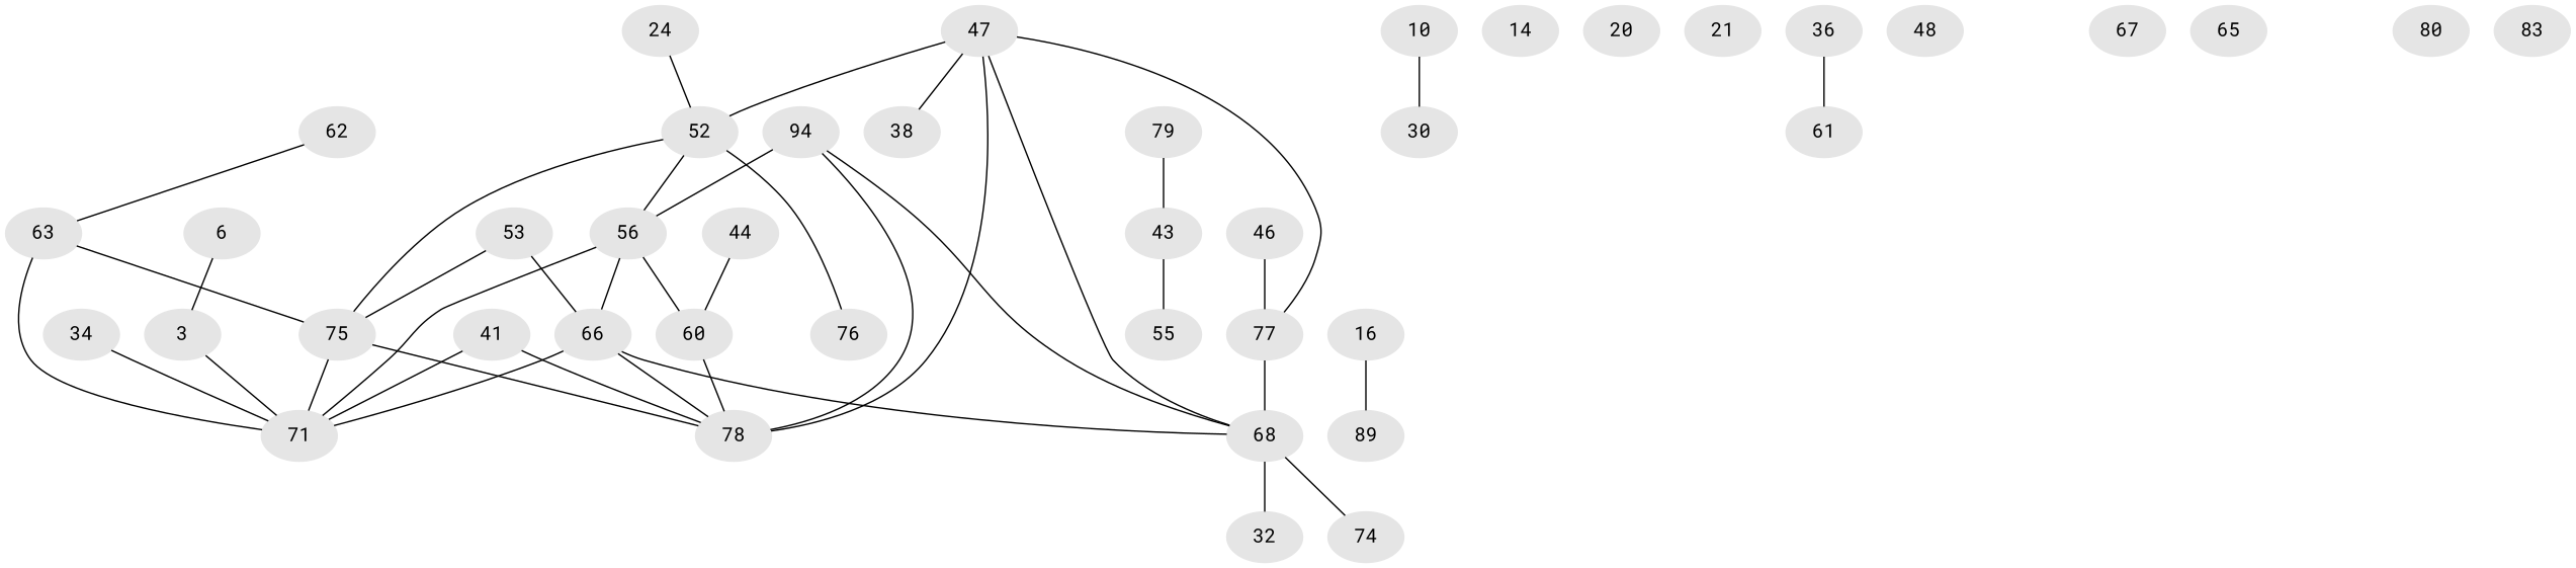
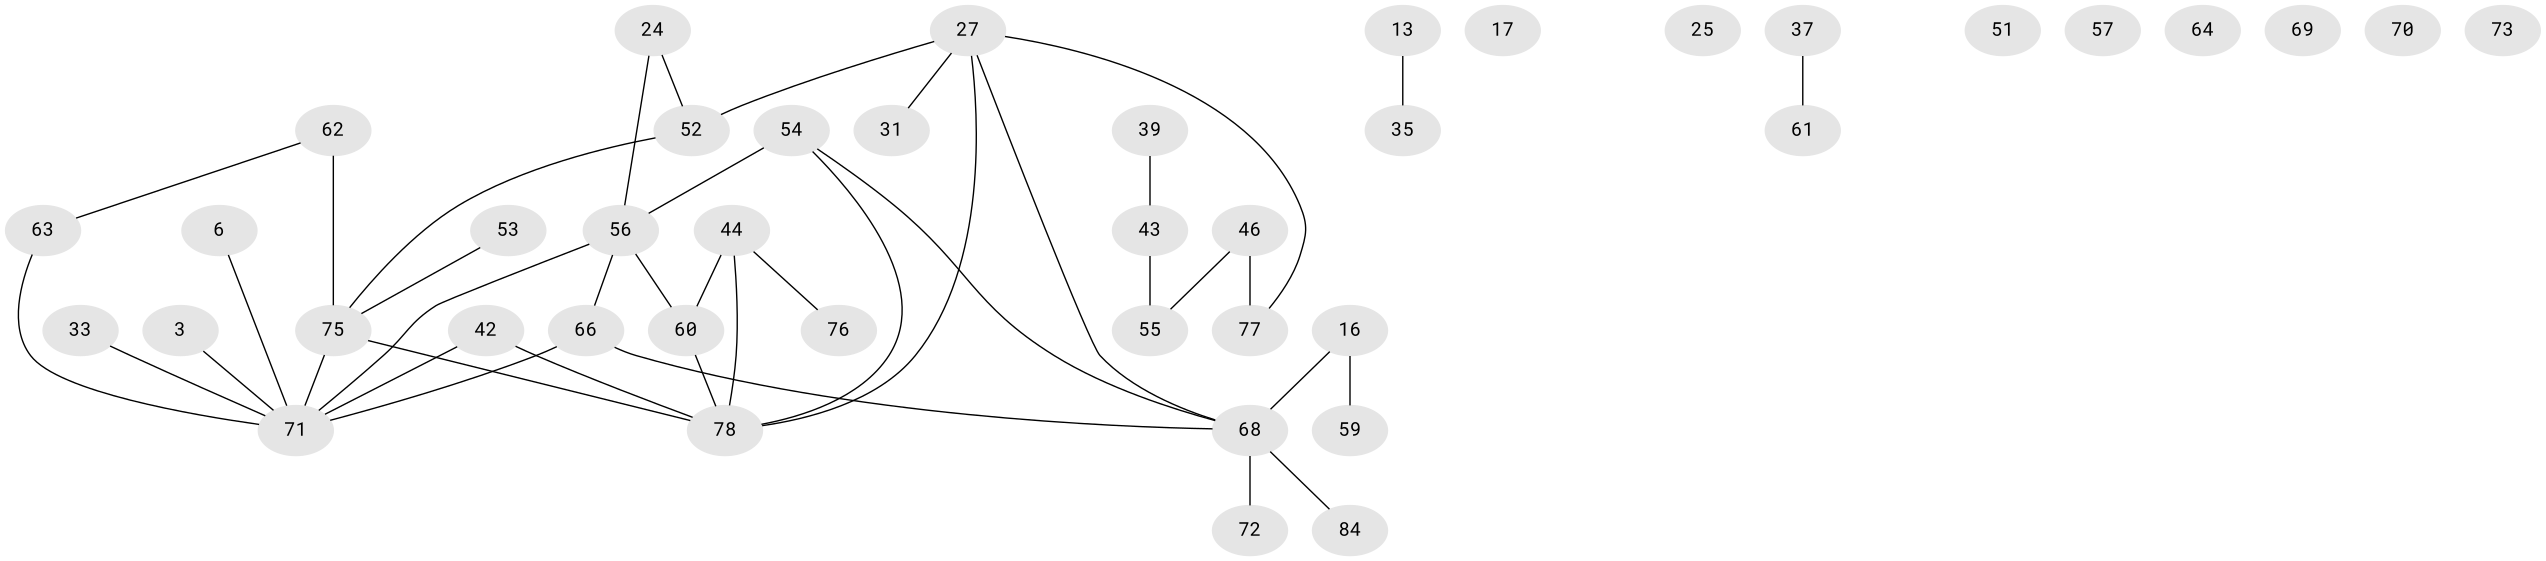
  graph {
    fontname="Roboto Mono"
    node [color=gray90 fontname="Roboto Mono" style=filled]
    edge [fontname="Roboto Mono"]
    71 [super="+58"]
    3
    6
-   13 [label=10]
-   30
+   13
+   30 [label=35]
    16
-   59 [label=89]
+   59
    68 [super="+15+5+28"]
-   72 [label=32]
-   74
-   17 [label=14]
-   20
+   72
+   74 [label=84]
+   17
    24
    52
    56 [super="+35+14"]
    75 [super="+1+2+67"]
-   25 [label=21]
-   27 [super="+9+19" label=47]
-   31 [label=38]
+   25
+   27 [super="+9+19"]
+   31
    77
    78 [super="+49+65"]
-   33 [label=34]
-   37 [label=36]
+   33
+   37
    61
-   39 [label=79]
+   39
    43
    55
-   42 [label=41]
+   42
    44 [super="+22"]
    60 [super="+38+29"]
    76
    46
-   48
+   51
    66 [super="+50"]
    53
-   54 [label=94]
-   57 [label=67]
+   54
+   57
    63 [super="+40"]
    62
-   64 [label=65]
-   70 [label=80]
-   73 [super="+4" label=83]
+   64
+   69
+   70
+   73 [super="+4"]
    3 -- 71
-   6 -- 3
+   6 -- 71
    13 -- 30
    16 -- 59
-   77 -- 68 [weight=2]
+   16 -- 68 [weight=2]
    68 -- 72 [weight=2]
    68 -- 74
    24 -- 52
-   52 -- 56
+   24 -- 56
    52 -- 75
    56 -- 71
    56 -- 60
    56 -- 66
    75 -- 71
    75 -- 78
    27 -- 68
    27 -- 52 [weight=2]
    27 -- 31
    27 -- 77
    27 -- 78 [weight=2]
    33 -- 71
    37 -- 61
    39 -- 43
    43 -- 55
    42 -- 71 [weight=2]
    42 -- 78
    44 -- 60 [weight=3]
-   52 -- 76
+   44 -- 76
    60 -- 78
    46 -- 77
+   46 -- 55
    66 -- 71 [weight=2]
    66 -- 68
-   66 -- 78 [weight=2]
+   44 -- 78 [weight=2]
    53 -- 75
-   53 -- 66
    54 -- 68
    54 -- 56
    54 -- 78
    63 -- 71 [weight=3]
-   63 -- 75 [weight=2]
+   62 -- 75 [weight=2]
    62 -- 63
  }
